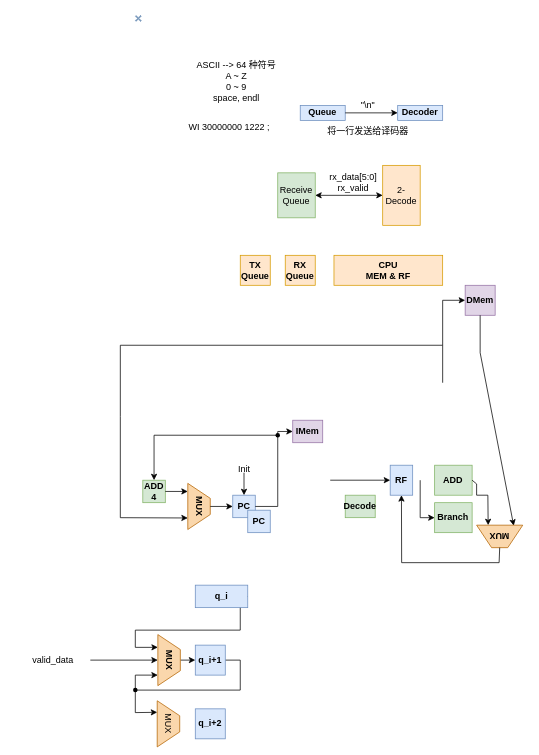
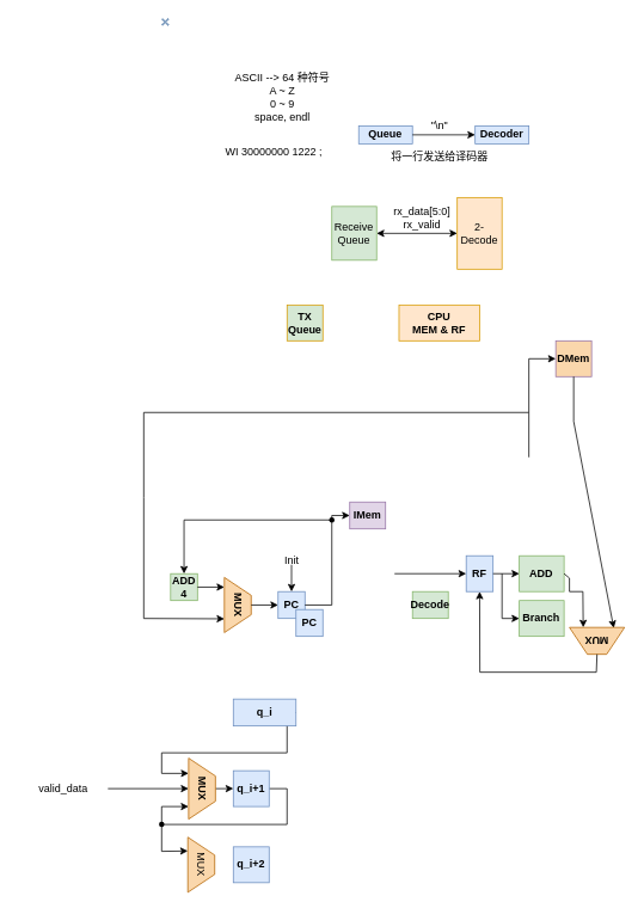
  <mxCell id="0" />
  <mxCell id="1" parent="0" />
  <mxCell id="2" value="" style="shape=image;verticalLabelPosition=bottom;labelBackgroundColor=default;verticalAlign=top;aspect=fixed;imageAspect=0;image=data:image/png,iVBORw0KGgoAAAANSUhEUgAAAAkAAAAJAQMAAADaX5RTAAAABlBMVEV7mr3///+wksspAAAAAnRSTlP/AOW3MEoAAAAdSURBVAgdY9jXwCDDwNDRwHCwgeExmASygSL7GgB12QiqNHZZIwAAAABJRU5ErkJggg==;" parent="1" vertex="1"><mxGeometry width="9" height="9" as="geometry" x="180" y="20" /></mxCell>
- <mxCell id="3" value="&lt;font color=&quot;#000000&quot;&gt;RX&lt;br&gt;Queue&lt;br&gt;&lt;/font&gt;" style="rounded=0;whiteSpace=wrap;html=1;fillColor=#ffe6cc;strokeColor=#d79b00;fontStyle=1" parent="1" vertex="1"><mxGeometry x="380" y="340" width="40" height="40" as="geometry" /></mxCell>
  <mxCell id="4" value="&lt;font color=&quot;#000000&quot;&gt;2-Decode&lt;/font&gt;" style="rounded=0;whiteSpace=wrap;html=1;fillColor=#ffe6cc;strokeColor=#d79b00;" parent="1" vertex="1"><mxGeometry x="510" y="220" width="50" height="80" as="geometry" /></mxCell>
  <mxCell id="5" value="" style="endArrow=classic;startArrow=classic;html=1;fontColor=#000000;entryX=0;entryY=0.5;entryDx=0;entryDy=0;strokeColor=#000000;" parent="1" target="4" edge="1"><mxGeometry width="50" height="50" relative="1" as="geometry"><mxPoint x="420" y="260" as="sourcePoint" /><mxPoint x="520" y="240" as="targetPoint" /></mxGeometry></mxCell>
  <mxCell id="6" value="rx_data[5:0]&lt;br&gt;rx_valid" style="text;html=1;strokeColor=none;fillColor=none;align=center;verticalAlign=middle;whiteSpace=wrap;rounded=0;fontColor=#000000;" parent="1" vertex="1"><mxGeometry x="441" y="228" width="60" height="30" as="geometry" /></mxCell>
  <mxCell id="7" value="Queue" style="rounded=0;whiteSpace=wrap;html=1;fillColor=#dae8fc;strokeColor=#6c8ebf;fontStyle=1;fontColor=#000000;" parent="1" vertex="1"><mxGeometry x="400" y="140" width="60" height="20" as="geometry" /></mxCell>
  <mxCell id="8" value="" style="endArrow=classic;html=1;fontColor=#000000;strokeColor=#000000;exitX=1;exitY=0.5;exitDx=0;exitDy=0;" parent="1" source="7" edge="1"><mxGeometry width="50" height="50" relative="1" as="geometry"><mxPoint x="480" y="180" as="sourcePoint" /><mxPoint x="530" y="150" as="targetPoint" /></mxGeometry></mxCell>
  <mxCell id="9" value="&quot;\n&quot;" style="text;html=1;align=center;verticalAlign=middle;resizable=0;points=[];autosize=1;strokeColor=none;fillColor=none;fontColor=#000000;" parent="1" vertex="1"><mxGeometry x="470" y="125" width="40" height="30" as="geometry" /></mxCell>
  <mxCell id="10" value="将一行发送给译码器" style="text;html=1;align=center;verticalAlign=middle;resizable=0;points=[];autosize=1;strokeColor=none;fillColor=none;fontColor=#000000;" parent="1" vertex="1"><mxGeometry x="425" y="160" width="130" height="30" as="geometry" /></mxCell>
  <mxCell id="11" value="Decoder" style="rounded=0;whiteSpace=wrap;html=1;fillColor=#dae8fc;strokeColor=#6c8ebf;fontStyle=1;fontColor=#000000;" parent="1" vertex="1"><mxGeometry x="530" y="140" width="60" height="20" as="geometry" /></mxCell>
  <mxCell id="12" value="ASCII --&amp;gt; 64 种符号&lt;br&gt;A ~ Z&lt;br&gt;0 ~ 9&lt;br&gt;space, endl&lt;br&gt;" style="text;html=1;strokeColor=none;fillColor=none;align=center;verticalAlign=middle;whiteSpace=wrap;rounded=0;fontColor=#000000;" parent="1" vertex="1"><mxGeometry x="260" y="95" width="110" height="25" as="geometry" /></mxCell>
  <mxCell id="13" value="&lt;font color=&quot;#000000&quot;&gt;Decode&lt;/font&gt;" style="rounded=0;whiteSpace=wrap;html=1;fillColor=#d5e8d4;strokeColor=#82b366;fontStyle=1" parent="1" vertex="1"><mxGeometry x="460" y="660" width="40" height="30" as="geometry" /></mxCell>
  <mxCell id="14" value="WI 30000000 1222 ;" style="text;html=1;align=center;verticalAlign=middle;resizable=0;points=[];autosize=1;strokeColor=none;fillColor=none;fontColor=#000000;" parent="1" vertex="1"><mxGeometry x="240" y="155" width="130" height="30" as="geometry" /></mxCell>
  <mxCell id="15" value="&lt;font color=&quot;#000000&quot;&gt;Receive&lt;br&gt;Queue&lt;br&gt;&lt;/font&gt;" style="rounded=0;whiteSpace=wrap;html=1;fillColor=#d5e8d4;strokeColor=#82b366;" parent="1" vertex="1"><mxGeometry x="370" y="230" width="50" height="60" as="geometry" /></mxCell>
  <mxCell id="16" value="&lt;font color=&quot;#000000&quot;&gt;IMem&lt;br&gt;&lt;/font&gt;" style="rounded=0;whiteSpace=wrap;html=1;fillColor=#e1d5e7;strokeColor=#9673a6;fontStyle=1" parent="1" vertex="1"><mxGeometry x="390" y="560" width="40" height="30" as="geometry" /></mxCell>
  <mxCell id="17" value="&lt;font color=&quot;#000000&quot;&gt;RF&lt;/font&gt;" style="rounded=0;whiteSpace=wrap;html=1;fillColor=#dae8fc;strokeColor=#6c8ebf;fontStyle=1" parent="1" vertex="1"><mxGeometry x="520" y="620" width="30" height="40" as="geometry" /></mxCell>
  <mxCell id="18" value="&lt;font color=&quot;#000000&quot;&gt;ADD&lt;/font&gt;" style="rounded=0;whiteSpace=wrap;html=1;fillColor=#d5e8d4;strokeColor=#82b366;fontStyle=1" parent="1" vertex="1"><mxGeometry x="579.29" y="620" width="50" height="40" as="geometry" /></mxCell>
- <mxCell id="19" value="&lt;font color=&quot;#000000&quot;&gt;DMem&lt;br&gt;&lt;/font&gt;" style="rounded=0;whiteSpace=wrap;html=1;fillColor=#e1d5e7;strokeColor=#9673a6;fontStyle=1" parent="1" vertex="1"><mxGeometry x="620" y="380" width="40" height="40" as="geometry" /></mxCell>
- <mxCell id="20" value="&lt;font color=&quot;#000000&quot;&gt;CPU&lt;br&gt;MEM &amp;amp; RF&lt;br&gt;&lt;/font&gt;" style="rounded=0;whiteSpace=wrap;html=1;fillColor=#ffe6cc;strokeColor=#d79b00;fontStyle=1" parent="1" vertex="1"><mxGeometry x="445" y="340" width="145" height="40" as="geometry" /></mxCell>
- <mxCell id="21" value="&lt;font color=&quot;#000000&quot;&gt;TX&lt;br&gt;Queue&lt;br&gt;&lt;/font&gt;" style="rounded=0;whiteSpace=wrap;html=1;fillColor=#ffe6cc;strokeColor=#d79b00;fontStyle=1" parent="1" vertex="1"><mxGeometry x="320" y="340" width="40" height="40" as="geometry" /></mxCell>
+ <mxCell id="19" value="&lt;font color=&quot;#000000&quot;&gt;DMem&lt;br&gt;&lt;/font&gt;" style="rounded=0;whiteSpace=wrap;html=1;fillColor=#fad7ac;strokeColor=#9673a6;fontStyle=1;" parent="1" vertex="1"><mxGeometry x="620" y="380" width="40" height="40" as="geometry" /></mxCell>
+ <mxCell id="20" value="&lt;font color=&quot;#000000&quot;&gt;CPU&lt;br&gt;MEM &amp;amp; RF&lt;br&gt;&lt;/font&gt;" style="rounded=0;whiteSpace=wrap;html=1;fillColor=#ffe6cc;strokeColor=#d79b00;fontStyle=1" parent="1" vertex="1"><mxGeometry x="445" y="340" width="90" height="40" as="geometry" /></mxCell>
+ <mxCell id="21" value="&lt;font color=&quot;#000000&quot;&gt;TX&lt;br&gt;Queue&lt;br&gt;&lt;/font&gt;" style="rounded=0;whiteSpace=wrap;html=1;fillColor=#d5e8d4;strokeColor=#d79b00;fontStyle=1;" parent="1" vertex="1"><mxGeometry x="320" y="340" width="40" height="40" as="geometry" /></mxCell>
  <mxCell id="22" value="" style="endArrow=classic;html=1;strokeColor=#000000;fontColor=#000000;exitX=1;exitY=0.5;exitDx=0;exitDy=0;rounded=0;entryX=0.75;entryY=1;entryDx=0;entryDy=0;" parent="1" source="18" target="36" edge="1"><mxGeometry width="50" height="50" relative="1" as="geometry"><mxPoint x="630.29" y="620" as="sourcePoint" /><mxPoint x="635.29" y="690" as="targetPoint" /><Array as="points"><mxPoint x="635.29" y="645" /><mxPoint x="635.29" y="660" /><mxPoint x="650.29" y="660" /></Array></mxGeometry></mxCell>
  <mxCell id="23" value="&lt;font color=&quot;#000000&quot;&gt;PC&lt;/font&gt;" style="rounded=0;whiteSpace=wrap;html=1;fillColor=#dae8fc;strokeColor=#6c8ebf;fontStyle=1" parent="1" vertex="1"><mxGeometry x="310" y="660" width="30" height="30" as="geometry" /></mxCell>
  <mxCell id="24" value="&lt;font color=&quot;#000000&quot;&gt;ADD&lt;br&gt;4&lt;br&gt;&lt;/font&gt;" style="rounded=0;whiteSpace=wrap;html=1;fillColor=#d5e8d4;strokeColor=#82b366;fontStyle=1" parent="1" vertex="1"><mxGeometry x="190" y="640" width="30" height="30" as="geometry" /></mxCell>
  <mxCell id="25" value="&lt;font color=&quot;#000000&quot;&gt;Branch&lt;/font&gt;" style="rounded=0;whiteSpace=wrap;html=1;fillColor=#d5e8d4;strokeColor=#82b366;fontStyle=1" parent="1" vertex="1"><mxGeometry x="579.29" y="670" width="50" height="40" as="geometry" /></mxCell>
  <mxCell id="26" value="MUX" style="shape=trapezoid;perimeter=trapezoidPerimeter;whiteSpace=wrap;html=1;fixedSize=1;fillColor=#fad7ac;strokeColor=#b46504;fontColor=#000000;fontStyle=1;rotation=90;" parent="1" vertex="1"><mxGeometry x="234.22" y="660" width="61.55" height="30" as="geometry" /></mxCell>
  <mxCell id="27" value="" style="endArrow=classic;html=1;strokeColor=#000000;fontColor=#000000;exitX=1;exitY=0.5;exitDx=0;exitDy=0;" parent="1" source="24" edge="1"><mxGeometry width="50" height="50" relative="1" as="geometry"><mxPoint x="220" y="660" as="sourcePoint" /><mxPoint x="250" y="655" as="targetPoint" /></mxGeometry></mxCell>
  <mxCell id="28" value="" style="endArrow=classic;html=1;strokeColor=#000000;fontColor=#000000;exitX=1;exitY=0.5;exitDx=0;exitDy=0;" parent="1" edge="1"><mxGeometry width="50" height="50" relative="1" as="geometry"><mxPoint x="280" y="675" as="sourcePoint" /><mxPoint x="310" y="675" as="targetPoint" /></mxGeometry></mxCell>
  <mxCell id="29" value="" style="endArrow=classic;html=1;strokeColor=#000000;fontColor=#000000;entryX=0;entryY=0.5;entryDx=0;entryDy=0;rounded=0;exitDx=0;exitDy=0;startArrow=none;" parent="1" source="42" target="16" edge="1"><mxGeometry width="50" height="50" relative="1" as="geometry"><mxPoint x="400" y="540" as="sourcePoint" /><mxPoint x="420" y="560" as="targetPoint" /><Array as="points"><mxPoint x="370" y="575" /></Array></mxGeometry></mxCell>
  <mxCell id="30" value="" style="endArrow=classic;html=1;strokeColor=#000000;fontColor=#000000;rounded=0;entryX=0;entryY=0.5;entryDx=0;entryDy=0;" parent="1" target="17" edge="1"><mxGeometry width="50" height="50" relative="1" as="geometry"><mxPoint x="440" y="640" as="sourcePoint" /><mxPoint x="450" y="530" as="targetPoint" /></mxGeometry></mxCell>
+ <mxCell id="31" value="" style="endArrow=classic;html=1;strokeColor=#000000;fontColor=#000000;exitX=1;exitY=0.5;exitDx=0;exitDy=0;rounded=0;entryX=0;entryY=0.5;entryDx=0;entryDy=0;" parent="1" source="17" target="18" edge="1"><mxGeometry width="50" height="50" relative="1" as="geometry"><mxPoint x="580" y="575" as="sourcePoint" /><mxPoint x="570" y="640" as="targetPoint" /></mxGeometry></mxCell>
  <mxCell id="32" value="" style="endArrow=classic;html=1;strokeColor=#000000;fontColor=#000000;rounded=0;entryX=0;entryY=0.5;entryDx=0;entryDy=0;" parent="1" target="25" edge="1"><mxGeometry width="50" height="50" relative="1" as="geometry"><mxPoint x="560" y="640" as="sourcePoint" /><mxPoint x="565.29" y="680" as="targetPoint" /><Array as="points"><mxPoint x="560" y="690" /></Array></mxGeometry></mxCell>
  <mxCell id="33" value="" style="endArrow=classic;html=1;strokeColor=#000000;fontColor=#000000;rounded=0;entryX=0.75;entryY=1;entryDx=0;entryDy=0;" parent="1" target="26" edge="1"><mxGeometry width="50" height="50" relative="1" as="geometry"><mxPoint x="590" y="510" as="sourcePoint" /><mxPoint x="620" y="520" as="targetPoint" /><Array as="points"><mxPoint x="590" y="460" /><mxPoint x="160" y="460" /><mxPoint x="160" y="555" /><mxPoint x="160" y="690" /></Array></mxGeometry></mxCell>
  <mxCell id="34" value="" style="endArrow=classic;html=1;strokeColor=#000000;fontColor=#000000;rounded=0;entryX=0;entryY=0.5;entryDx=0;entryDy=0;" parent="1" target="19" edge="1"><mxGeometry width="50" height="50" relative="1" as="geometry"><mxPoint x="590" y="460" as="sourcePoint" /><mxPoint x="615" y="504.76" as="targetPoint" /><Array as="points"><mxPoint x="590" y="400" /></Array></mxGeometry></mxCell>
  <mxCell id="35" value="" style="endArrow=classic;html=1;strokeColor=#000000;fontColor=#000000;rounded=0;exitX=0.5;exitY=1;exitDx=0;exitDy=0;entryX=0.196;entryY=0.976;entryDx=0;entryDy=0;entryPerimeter=0;" parent="1" source="19" target="36" edge="1"><mxGeometry width="50" height="50" relative="1" as="geometry"><mxPoint x="600" y="470" as="sourcePoint" /><mxPoint x="640" y="500" as="targetPoint" /><Array as="points"><mxPoint x="640" y="470" /></Array></mxGeometry></mxCell>
  <mxCell id="36" value="MUX" style="shape=trapezoid;perimeter=trapezoidPerimeter;whiteSpace=wrap;html=1;fixedSize=1;fillColor=#fad7ac;strokeColor=#b46504;fontColor=#000000;fontStyle=1;rotation=-180;" parent="1" vertex="1"><mxGeometry x="635.29" y="700" width="61.55" height="30" as="geometry" /></mxCell>
  <mxCell id="37" value="" style="endArrow=classic;html=1;strokeColor=#000000;fontColor=#000000;exitX=0.5;exitY=0;exitDx=0;exitDy=0;rounded=0;" parent="1" source="36" edge="1"><mxGeometry width="50" height="50" relative="1" as="geometry"><mxPoint x="535" y="700" as="sourcePoint" /><mxPoint x="535" y="660" as="targetPoint" /><Array as="points"><mxPoint x="665.29" y="750" /><mxPoint x="535.29" y="750" /></Array></mxGeometry></mxCell>
  <mxCell id="38" value="" style="endArrow=classic;html=1;strokeColor=#000000;entryX=0.5;entryY=0;entryDx=0;entryDy=0;" parent="1" target="23" edge="1"><mxGeometry width="50" height="50" relative="1" as="geometry"><mxPoint x="325" y="630" as="sourcePoint" /><mxPoint x="320" y="640" as="targetPoint" /></mxGeometry></mxCell>
  <mxCell id="39" value="&lt;font color=&quot;#000000&quot;&gt;Init&lt;/font&gt;" style="text;html=1;align=center;verticalAlign=middle;resizable=0;points=[];autosize=1;strokeColor=none;fillColor=none;" parent="1" vertex="1"><mxGeometry x="305" y="610" width="40" height="30" as="geometry" /></mxCell>
  <mxCell id="40" value="" style="endArrow=classic;html=1;strokeColor=#000000;fontColor=#000000;rounded=0;entryX=0.5;entryY=0;entryDx=0;entryDy=0;" parent="1" target="24" edge="1"><mxGeometry width="50" height="50" relative="1" as="geometry"><mxPoint x="370" y="580" as="sourcePoint" /><mxPoint x="540" y="555" as="targetPoint" /><Array as="points"><mxPoint x="205" y="580" /></Array></mxGeometry></mxCell>
  <mxCell id="41" value="" style="endArrow=none;html=1;strokeColor=#000000;fontColor=#000000;entryDx=0;entryDy=0;rounded=0;exitX=1;exitY=0.5;exitDx=0;exitDy=0;" parent="1" source="23" target="42" edge="1"><mxGeometry width="50" height="50" relative="1" as="geometry"><mxPoint x="340" y="675" as="sourcePoint" /><mxPoint x="390" y="575" as="targetPoint" /><Array as="points"><mxPoint x="370" y="675" /></Array></mxGeometry></mxCell>
  <mxCell id="42" value="" style="shape=waypoint;sketch=0;size=6;pointerEvents=1;points=[];fillColor=none;resizable=0;rotatable=0;perimeter=centerPerimeter;snapToPoint=1;fontColor=#000000;strokeColor=#000000;" parent="1" vertex="1"><mxGeometry x="360" y="570" width="20" height="20" as="geometry" /></mxCell>
  <mxCell id="43" style="edgeStyle=none;html=1;exitX=1;exitY=0.5;exitDx=0;exitDy=0;entryX=0.25;entryY=1;entryDx=0;entryDy=0;rounded=0;" edge="1" parent="1" source="44" target="49"><mxGeometry relative="1" as="geometry"><Array as="points"><mxPoint x="320" y="800" /><mxPoint x="320" y="840" /><mxPoint y="840" x="180" /><mxPoint y="863" x="180" /></Array></mxGeometry></mxCell>
  <mxCell id="44" value="&lt;font color=&quot;#000000&quot;&gt;q_i&lt;/font&gt;" style="rounded=0;whiteSpace=wrap;html=1;fillColor=#dae8fc;strokeColor=#6c8ebf;fontStyle=1" parent="1" vertex="1"><mxGeometry x="260" y="780" width="70" height="30" as="geometry" /></mxCell>
  <mxCell id="45" value="&lt;font color=&quot;#000000&quot;&gt;PC&lt;/font&gt;" style="rounded=0;whiteSpace=wrap;html=1;fillColor=#dae8fc;strokeColor=#6c8ebf;fontStyle=1" parent="1" vertex="1"><mxGeometry x="330" y="680" width="30" height="30" as="geometry" /></mxCell>
  <mxCell id="46" style="edgeStyle=none;rounded=0;html=1;exitX=1;exitY=0.5;exitDx=0;exitDy=0;entryX=0.25;entryY=1;entryDx=0;entryDy=0;" edge="1" parent="1" source="47" target="51"><mxGeometry relative="1" as="geometry"><Array as="points"><mxPoint x="320" y="880" /><mxPoint x="320" y="920" /><mxPoint y="920" x="180" /><mxPoint y="950" x="180" /></Array></mxGeometry></mxCell>
  <mxCell id="47" value="&lt;font color=&quot;#000000&quot;&gt;q_i+1&lt;/font&gt;" style="rounded=0;whiteSpace=wrap;html=1;fillColor=#dae8fc;strokeColor=#6c8ebf;fontStyle=1" parent="1" vertex="1"><mxGeometry x="260" y="860" width="40" height="40" as="geometry" /></mxCell>
  <mxCell id="48" style="edgeStyle=none;html=1;exitX=0.5;exitY=0;exitDx=0;exitDy=0;entryX=0;entryY=0.5;entryDx=0;entryDy=0;" parent="1" source="49" target="47" edge="1"><mxGeometry relative="1" as="geometry" /></mxCell>
  <mxCell id="49" value="MUX" style="shape=trapezoid;perimeter=trapezoidPerimeter;whiteSpace=wrap;html=1;fixedSize=1;fillColor=#fad7ac;strokeColor=#b46504;fontColor=#000000;fontStyle=1;rotation=90;" parent="1" vertex="1"><mxGeometry x="191" y="865" width="68.14" height="30" as="geometry" /></mxCell>
  <mxCell id="50" value="valid_data" style="text;html=1;align=center;verticalAlign=middle;resizable=0;points=[];autosize=1;strokeColor=none;fillColor=none;" vertex="1" parent="1"><mxGeometry x="20" y="865" width="100" height="30" as="geometry" /></mxCell>
  <mxCell id="51" value="MUX" style="shape=trapezoid;perimeter=trapezoidPerimeter;whiteSpace=wrap;html=1;fixedSize=1;fillColor=#fad7ac;strokeColor=#b46504;fontColor=#000000;fontStyle=0;rotation=90;" vertex="1" parent="1"><mxGeometry x="193.45" y="950" width="61.55" height="30" as="geometry" /></mxCell>
  <mxCell id="52" value="&lt;font color=&quot;#000000&quot;&gt;q_i+2&lt;/font&gt;" style="rounded=0;whiteSpace=wrap;html=1;fillColor=#dae8fc;strokeColor=#6c8ebf;fontStyle=1" vertex="1" parent="1"><mxGeometry x="260" y="945" width="40" height="40" as="geometry" /></mxCell>
  <mxCell id="53" value="" style="endArrow=classic;html=1;rounded=0;" edge="1" parent="1"><mxGeometry width="50" height="50" relative="1" as="geometry"><mxPoint y="920" as="sourcePoint" x="180" /><mxPoint x="210" y="900" as="targetPoint" /><Array as="points"><mxPoint y="900" x="180" /></Array></mxGeometry></mxCell>
  <mxCell id="54" value="" style="endArrow=classic;html=1;rounded=0;" edge="1" parent="1"><mxGeometry width="50" height="50" relative="1" as="geometry"><mxPoint x="120" y="880" as="sourcePoint" /><mxPoint x="210" y="880" as="targetPoint" /></mxGeometry></mxCell>
  <mxCell id="55" value="" style="shape=waypoint;sketch=0;size=6;pointerEvents=1;points=[];fillColor=none;resizable=0;rotatable=0;perimeter=centerPerimeter;snapToPoint=1;" vertex="1" parent="1"><mxGeometry x="170" y="910" width="20" height="20" as="geometry" /></mxCell>
